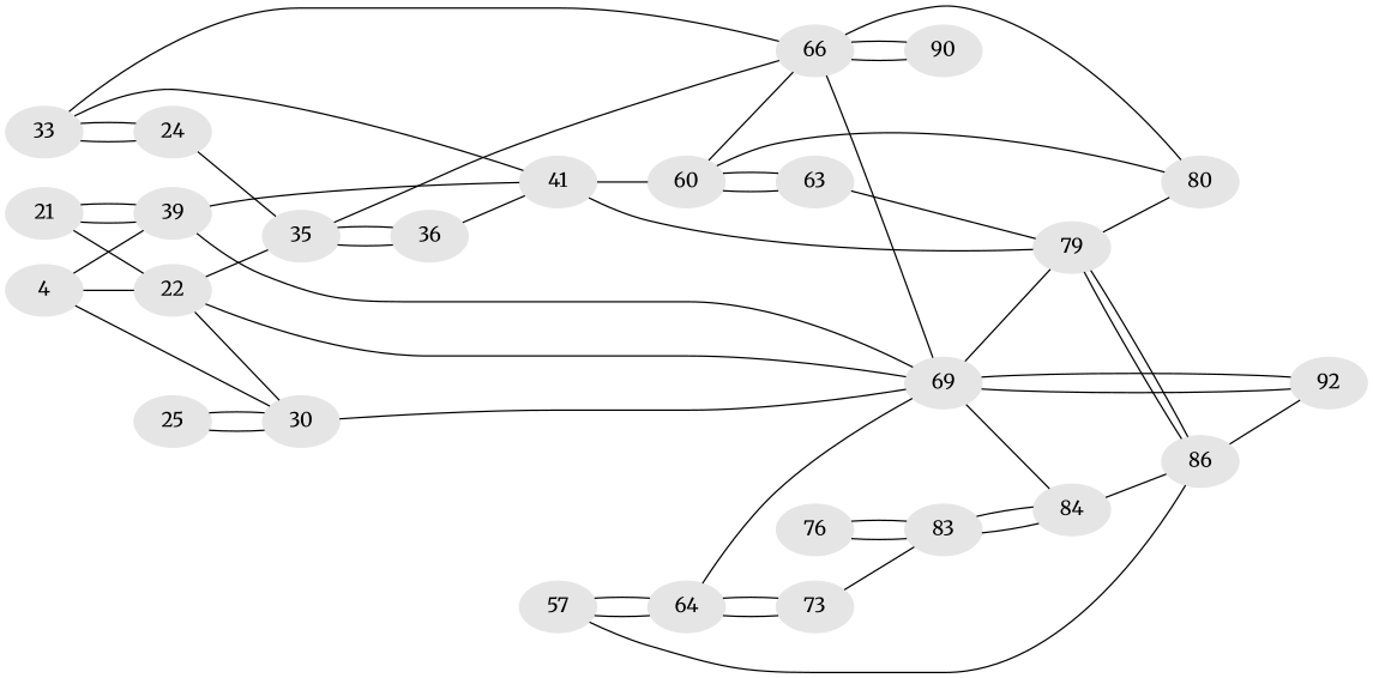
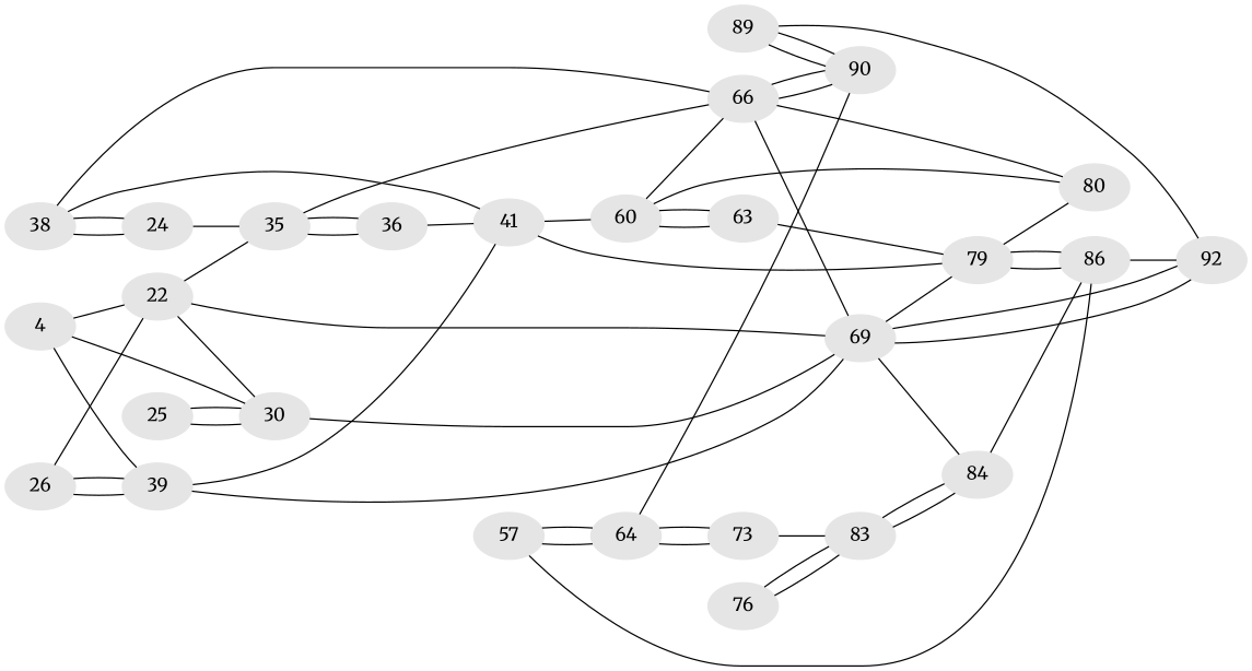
  graph {
    fontname=Merriweather
    rankdir=LR
    node [color=gray90 fontname=Merriweather style=filled]
    edge [fontname=Merriweather]
    4 [super="+3"]
    22 [super="+7+1+2+9"]
    30 [super="+13+14+16"]
    39 [super="+19"]
    69 [super="+10+52"]
    35 [super="+28"]
    41 [super="+40+38"]
-   21 [super="+20"]
-   33 [super="+23+24"]
+   21 [super="+20" label=26]
+   33 [super="+23+24" label=38]
    n10 [label=24 super="+26"]
    66 [super="+11+56"]
    79 [super="+67+45+68"]
    84 [super="+70+71"]
    92 [super="+91"]
    25
    60 [super="+47+48+49+46"]
    80 [super="+78+62"]
    90 [super="+87+65"]
    36
    63 [super="+51"]
    86 [super="+85"]
    64 [super="+53+54"]
    57
    73
    83 [super="+75"]
    76 [super="+74"]
+   89 [super="+88+82"]
    4 -- 22 [weight=2]
    4 -- 30
    4 -- 39
    22 -- 30
    22 -- 69
    22 -- 35 [weight=2]
    30 -- 69 [weight=2]
    39 -- 69
    39 -- 41
    69 -- 79
    69 -- 84 [weight=2]
    69 -- 92
    69 -- 92
    35 -- 66
    35 -- 36 [weight=2]
    35 -- 36
    41 -- 79
    41 -- 60 [weight=2]
    21 -- 22 [weight=2]
    21 -- 39 [weight=2]
    21 -- 39
    33 -- 41
    33 -- n10 [weight=2]
    33 -- n10
    33 -- 66
    n10 -- 35 [weight=2]
    66 -- 69 [weight=2]
    66 -- 80
    66 -- 90 [weight=3]
    66 -- 90
    79 -- 80 [weight=2]
    79 -- 86 [weight=2]
    79 -- 86
    84 -- 86
    25 -- 30 [weight=3]
    25 -- 30
    60 -- 66 [weight=2]
    60 -- 80
    60 -- 63 [weight=2]
    60 -- 63
    36 -- 41
    63 -- 79 [weight=2]
    86 -- 92
-   64 -- 69 [weight=2]
+   64 -- 90 [weight=2]
    64 -- 73
    64 -- 73
    57 -- 86
    57 -- 64 [weight=2]
    57 -- 64
    73 -- 83
    83 -- 84 [weight=2]
    83 -- 84
    76 -- 83 [weight=2]
    76 -- 83
+   89 -- 92 [weight=2]
+   89 -- 90 [weight=2]
+   89 -- 90
  }
